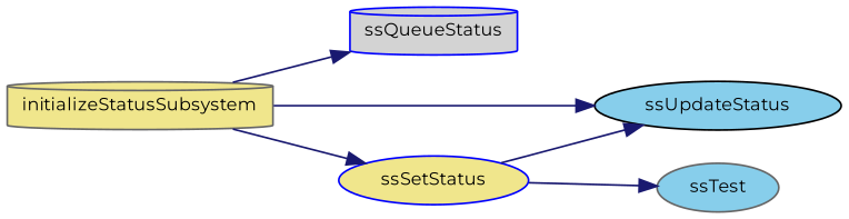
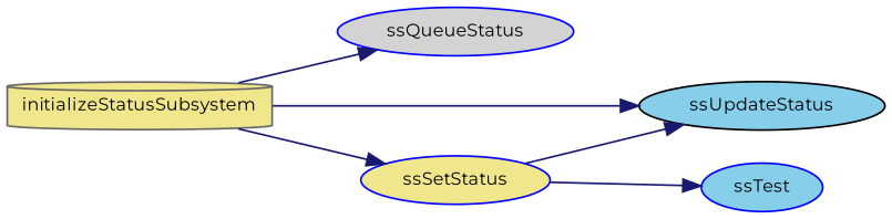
  digraph {
    fontname=Montserrat
    rankdir=LR
    node [color=gray40 fillcolor=khaki fontname=Montserrat fontsize=10 shape=ellipse style=filled]
    edge [color=midnightblue fontname=Montserrat fontsize=10 labelfontname=Helvetica labelfontsize=10 style=solid]
    n1 [fontcolor=black height=0.2 label=initializeStatusSubsystem shape=cylinder width=0.4]
-   n2 [color=blue fillcolor=lightgrey height=0.2 label=ssQueueStatus shape=cylinder width=0.4]
+   n2 [color=blue fillcolor=lightgrey height=0.2 label=ssQueueStatus width=0.4]
    n3 [color=blue height=0.2 label=ssSetStatus width=0.4]
    n4 [color=black fillcolor=skyblue height=0.2 label=ssUpdateStatus width=0.4]
-   n5 [fillcolor=skyblue height=0.2 label=ssTest width=0.4]
+   n5 [color=blue fillcolor=skyblue height=0.2 label=ssTest width=0.4]
    n1 -> n2
    n1 -> n3
    n1 -> n4
    n3 -> n4
    n3 -> n5
  }
